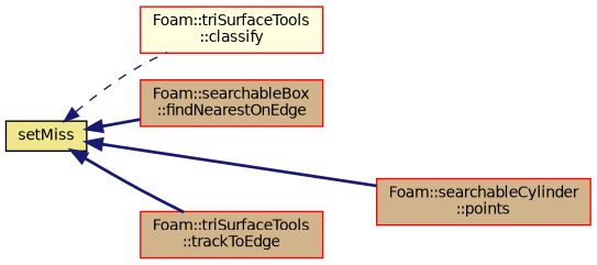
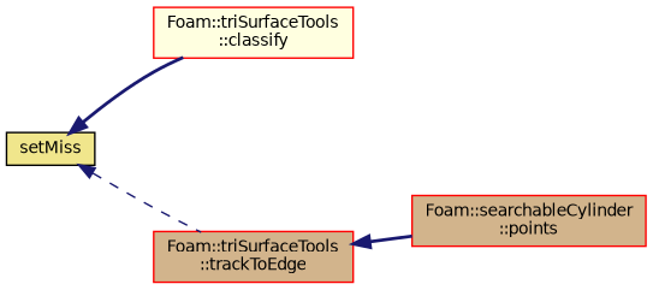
  digraph {
    rankdir=LR
    node [color=red fillcolor=tan fontname=Helvetica fontsize=10 shape=record style=filled]
    edge [color=midnightblue dir=back fontname=Helvetica fontsize=10 labelfontname=Helvetica labelfontsize=10 style=dashed]
    n1 [color=black fillcolor=khaki fontcolor=black height=0.2 label=setMiss width=0.4]
    n2 [fillcolor=lightyellow height=0.2 label="Foam::triSurfaceTools\l::classify" width=0.4]
-   n3 [height=0.2 label="Foam::searchableBox\l::findNearestOnEdge" width=0.4]
    n4 [height=0.2 label="Foam::searchableCylinder\l::points" width=0.4]
    n5 [height=0.2 label="Foam::triSurfaceTools\l::trackToEdge" width=0.4]
-   n1 -> n2
-   n1 -> n3 [style=bold]
-   n1 -> n4 [style=bold]
-   n1 -> n5 [style=bold]
+   n1 -> n2 [style=bold]
+   n5 -> n4 [style=bold]
+   n1 -> n5
  }
